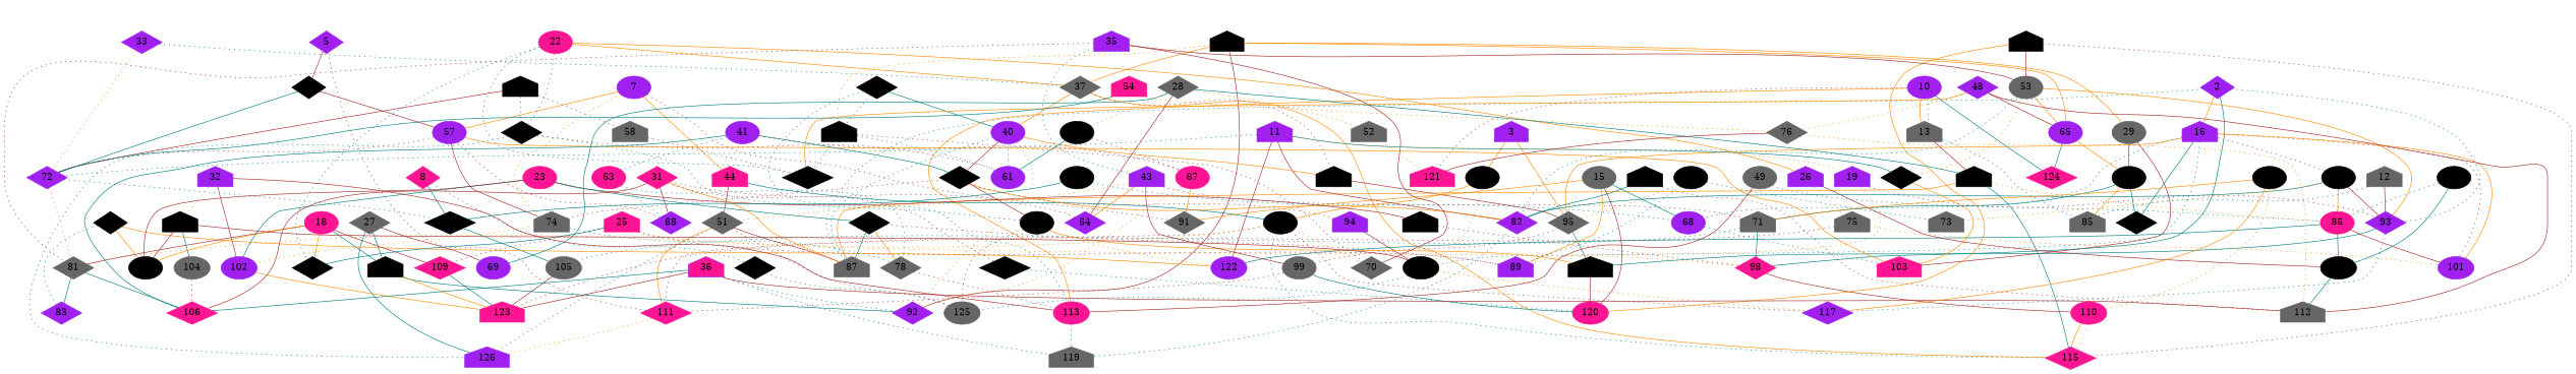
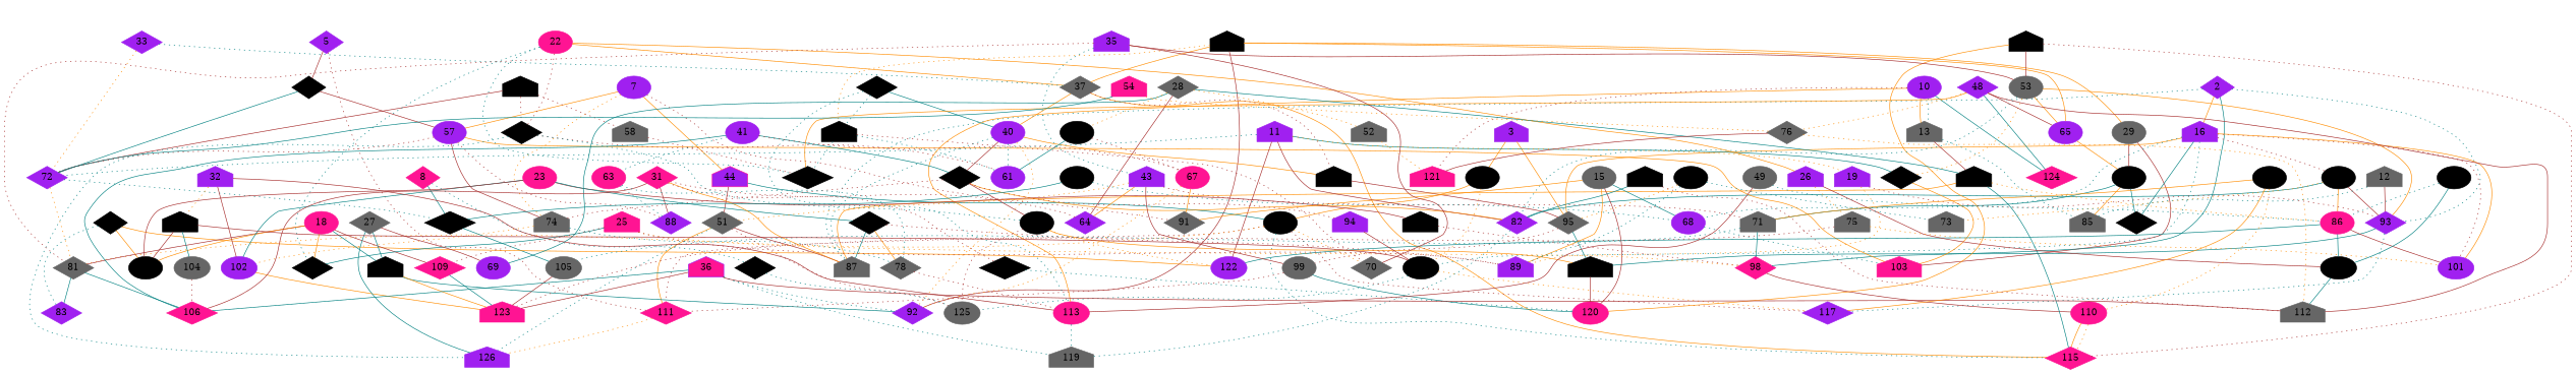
  graph {
    node [color=black shape=diamond style=filled]
    edge [color=teal style=solid]
    1 [shape=house]
    20 [shape=house]
    29 [color=gray40 shape=ellipse]
    37 [color=gray40]
    65 [color=purple shape=ellipse]
    92 [color=purple]
    61 [color=purple shape=ellipse]
    70 [color=gray40]
    108
    66 [shape=ellipse]
    103 [color=deeppink shape=house]
    115 [color=deeppink]
    40 [color=purple shape=ellipse]
    84 [shape=house]
    124 [color=deeppink]
    2 [color=purple]
    16 [color=purple shape=house]
    87 [color=gray40 shape=house]
    93 [color=purple]
    98 [color=deeppink]
    95 [color=gray40]
    68 [color=purple shape=ellipse]
    34 [shape=ellipse]
    90
    101 [color=purple shape=ellipse]
    116 [shape=ellipse]
    117 [color=purple]
    114 [shape=house]
    110 [color=deeppink shape=ellipse]
    3 [color=purple shape=house]
    17 [shape=ellipse]
    45 [shape=ellipse]
    99 [color=gray40 shape=ellipse]
    4 [shape=house]
    53 [color=gray40 shape=ellipse]
    120 [color=deeppink shape=ellipse]
    82 [color=purple]
    96
    5 [color=purple]
    6
    111 [color=deeppink]
    57 [color=purple shape=ellipse]
    72 [color=purple]
    126 [color=purple shape=house]
    74 [color=gray40 shape=house]
    88 [color=purple]
    100
    81 [color=gray40]
    7 [color=purple shape=ellipse]
-   44 [color=deeppink shape=house]
+   44 [color=deeppink shape=house fillcolor=purple]
    91 [color=gray40]
    51 [color=gray40]
    102 [color=purple shape=ellipse]
    78 [color=gray40]
    8 [color=deeppink]
    24
    125 [color=gray40 shape=ellipse]
    105 [color=gray40 shape=ellipse]
    83 [color=purple]
    9
    97 [shape=ellipse]
    122 [color=purple shape=ellipse]
    10 [color=purple shape=ellipse]
    13 [color=gray40 shape=house]
    113 [color=deeppink shape=ellipse]
    121 [color=deeppink shape=house]
    85 [color=gray40 shape=house]
    79 [shape=house]
    119 [color=gray40 shape=house]
    11 [color=purple shape=house]
    19 [color=purple shape=house]
    89 [color=purple shape=house]
    12 [color=gray40 shape=house]
    86 [color=deeppink shape=ellipse]
    14
    56
    15 [color=gray40 shape=ellipse]
    73 [color=gray40 shape=house]
    18 [color=deeppink shape=ellipse]
    39
    62 [shape=house]
    109 [color=deeppink]
    123 [color=deeppink shape=house]
    106 [color=deeppink]
    21 [shape=house]
    46
    58 [color=gray40 shape=house]
    77 [shape=ellipse]
    22 [color=deeppink shape=ellipse]
    26 [color=purple shape=house]
    75 [color=gray40 shape=house]
    107 [shape=ellipse]
    23 [color=deeppink shape=ellipse]
    30 [shape=house]
    60
    25 [color=deeppink shape=house]
    112 [color=gray40 shape=house]
    27 [color=gray40]
    69 [color=purple shape=ellipse]
    28 [color=gray40]
    38 [shape=ellipse]
    52 [color=gray40 shape=house]
    64 [color=purple]
    67 [color=deeppink shape=ellipse]
    71 [color=gray40 shape=house]
    31 [color=deeppink]
    118
    32 [color=purple shape=house]
    59 [shape=house]
    104 [color=gray40 shape=ellipse]
    33 [color=purple]
    35 [color=purple shape=house]
    43 [color=purple shape=house]
    36 [color=purple fillcolor=deeppink shape=house]
    94 [color=purple shape=house]
    41 [color=purple shape=ellipse]
    63 [color=deeppink shape=ellipse]
    42 [shape=ellipse]
    47 [shape=ellipse]
    48 [color=purple]
    76 [color=gray40]
    49 [color=gray40 shape=ellipse]
    50 [shape=ellipse]
    54 [color=deeppink shape=house]
    55 [shape=ellipse]
    80 [shape=house]
    1 -- 20 [color=darkorange style=dotted]
    1 -- 29 [color=darkorange]
    1 -- 37 [color=darkorange]
    1 -- 65 [color=darkorange]
    1 -- 92 [color=brown]
    20 -- 61 [style=dotted]
    20 -- 70 [color=brown style=dotted]
    20 -- 108 [style=dotted]
    29 -- 66 [color=brown]
    29 -- 103 [color=brown]
    37 -- 115 [color=darkorange]
    37 -- 40 [color=darkorange]
    37 -- 84 [color=brown style=dotted]
    65 -- 66 [color=darkorange]
-   65 -- 124
+   48 -- 124
    66 -- 90
    66 -- 85 [color=darkorange]
    66 -- 71
    40 -- 92 [color=darkorange style=dotted]
    40 -- 61 [style=dotted]
    40 -- 84 [color=darkorange]
    40 -- 87 [style=dotted]
    40 -- 56 [color=brown]
    84 -- 95 [color=brown]
    2 -- 16 [color=darkorange]
    2 -- 87 [style=dotted]
    2 -- 93 [style=dotted]
    2 -- 98
    16 -- 95 [color=darkorange]
    16 -- 68 [style=dotted]
    16 -- 34 [color=brown style=dotted]
    16 -- 90
    16 -- 101 [color=brown style=dotted]
    16 -- 101 [color=darkorange]
    16 -- 116 [style=dotted]
    93 -- 117 [style=dotted]
    93 -- 114
    98 -- 110 [color=brown]
    95 -- 114
    95 -- 99 [color=brown style=dotted]
    68 -- 103 [style=dotted]
    34 -- 93 [color=brown]
    34 -- 82
    34 -- 86 [color=darkorange]
    34 -- 73 [color=darkorange style=dotted]
    116 -- 117 [color=darkorange style=dotted]
    116 -- 125 [style=dotted]
    114 -- 120 [color=brown]
    110 -- 115 [color=darkorange]
    110 -- 115 [color=darkorange style=dotted]
    3 -- 95 [color=darkorange]
    3 -- 17 [color=darkorange]
    17 -- 116 [color=darkorange style=dotted]
    17 -- 45 [color=darkorange]
    45 -- 70 [color=darkorange style=dotted]
    45 -- 115 [style=dotted]
    45 -- 117 [color=brown style=dotted]
    45 -- 111 [color=brown style=dotted]
    45 -- 81 [color=darkorange style=dotted]
    99 -- 120
    99 -- 111 [color=brown style=dotted]
    4 -- 115 [color=brown style=dotted]
    4 -- 53 [color=brown]
    4 -- 120 [color=darkorange]
    53 -- 65 [color=darkorange]
    53 -- 93 [color=darkorange]
    53 -- 82 [style=dotted]
    53 -- 96 [color=darkorange style=dotted]
    82 -- 119 [style=dotted]
    96 -- 103 [color=darkorange]
    5 -- 6 [color=brown]
    5 -- 111 [color=brown style=dotted]
    6 -- 57 [color=brown]
    6 -- 72
    111 -- 126 [color=darkorange style=dotted]
    57 -- 103 [color=darkorange]
    57 -- 72 [color=brown style=dotted]
    57 -- 74 [color=brown]
    57 -- 88 [color=brown style=dotted]
    72 -- 100 [style=dotted]
    72 -- 81 [color=darkorange style=dotted]
    74 -- 102 [color=darkorange style=dotted]
    74 -- 78 [style=dotted]
    100 -- 105
    81 -- 83
    81 -- 106
    7 -- 57 [color=darkorange]
    7 -- 74 [color=darkorange style=dotted]
    7 -- 44 [color=darkorange]
    7 -- 91 [color=brown style=dotted]
    44 -- 45
    44 -- 51 [color=brown]
    51 -- 87 [color=brown]
    51 -- 111 [color=darkorange]
    51 -- 126 [style=dotted]
    51 -- 125 [color=brown style=dotted]
    102 -- 123 [color=darkorange]
    78 -- 113 [color=brown style=dotted]
    8 -- 100
    8 -- 24 [style=dotted]
    24 -- 125 [style=dotted]
    105 -- 123 [color=brown]
    9 -- 83 [style=dotted]
    9 -- 97 [color=darkorange]
    9 -- 122 [color=darkorange]
    10 -- 124
    10 -- 13 [color=darkorange]
    10 -- 13 [style=dotted]
    10 -- 113 [color=darkorange]
    10 -- 121 [color=brown style=dotted]
    13 -- 85 [style=dotted]
    13 -- 79 [color=brown]
    113 -- 119 [style=dotted]
    79 -- 115
    79 -- 87 [color=darkorange]
    79 -- 86 [color=darkorange style=dotted]
    11 -- 82 [color=brown]
    11 -- 96
    11 -- 72 [style=dotted]
    11 -- 122 [color=brown]
    11 -- 19 [color=darkorange style=dotted]
    19 -- 93 [color=brown style=dotted]
    19 -- 89 [color=darkorange style=dotted]
    12 -- 93 [color=brown]
    12 -- 85 [style=dotted]
    86 -- 101 [color=brown]
    86 -- 122
    86 -- 107
    14 -- 20 [style=dotted]
    14 -- 40
    14 -- 113 [style=dotted]
    56 -- 82 [color=darkorange]
    56 -- 74 [color=brown style=dotted]
    56 -- 77 [color=brown]
    56 -- 94 [color=brown style=dotted]
    15 -- 68
    15 -- 120 [color=brown]
    15 -- 91 [color=darkorange]
    15 -- 89 [color=darkorange]
    18 -- 81 [color=brown]
    18 -- 97 [color=darkorange]
    18 -- 39 [color=darkorange]
    18 -- 62
    18 -- 109 [color=brown]
    62 -- 92
    62 -- 123 [color=darkorange]
    109 -- 123
    21 -- 72 [color=brown]
    21 -- 46 [color=brown style=dotted]
    21 -- 58 [color=brown style=dotted]
    46 -- 61 [color=brown style=dotted]
    46 -- 126 [style=dotted]
    46 -- 77 [style=dotted]
    58 -- 108 [color=brown style=dotted]
    77 -- 114 [color=darkorange]
    77 -- 125 [color=brown style=dotted]
    77 -- 122 [color=darkorange style=dotted]
    22 -- 37 [color=darkorange]
    22 -- 108 [style=dotted]
    22 -- 39 [style=dotted]
    22 -- 46 [color=brown style=dotted]
    22 -- 26 [color=darkorange]
    26 -- 75 [color=darkorange style=dotted]
    26 -- 107 [color=brown]
    75 -- 101 [color=darkorange style=dotted]
    75 -- 123 [color=brown style=dotted]
    107 -- 112
    23 -- 102
    23 -- 97 [color=brown]
    23 -- 30 [color=brown]
    23 -- 60
    30 -- 98 [color=brown style=dotted]
    60 -- 87
    60 -- 78 [color=darkorange]
    60 -- 89 [color=brown style=dotted]
    25 -- 98 [color=darkorange style=dotted]
    25 -- 89 [color=brown style=dotted]
    25 -- 39
    25 -- 109 [color=brown style=dotted]
    27 -- 126
    27 -- 62
    27 -- 69 [color=brown]
    28 -- 79
    28 -- 69
    28 -- 38 [color=darkorange style=dotted]
    28 -- 52 [color=darkorange style=dotted]
    28 -- 64 [color=brown]
    38 -- 61
    38 -- 67 [color=brown style=dotted]
    52 -- 121 [color=darkorange style=dotted]
    67 -- 92 [color=darkorange style=dotted]
    67 -- 91 [color=darkorange]
    71 -- 98
    71 -- 105 [style=dotted]
    31 -- 87 [color=darkorange]
    31 -- 88 [color=brown]
    31 -- 106 [color=brown]
    31 -- 64 [color=brown style=dotted]
    31 -- 118 [color=brown style=dotted]
    118 -- 120 [style=dotted]
    32 -- 102 [color=brown]
    32 -- 113 [color=brown]
    32 -- 59 [color=darkorange style=dotted]
    59 -- 116 [color=brown]
    59 -- 97 [color=brown]
    59 -- 104
    104 -- 106 [color=brown style=dotted]
    33 -- 37 [style=dotted]
    33 -- 72 [color=darkorange style=dotted]
    35 -- 70 [color=brown]
    35 -- 53 [color=brown]
    35 -- 81 [color=brown style=dotted]
    35 -- 43 [style=dotted]
    43 -- 99 [color=brown]
    43 -- 51 [color=darkorange style=dotted]
    43 -- 64 [color=darkorange]
    43 -- 71 [color=brown style=dotted]
    36 -- 92 [style=dotted]
    36 -- 119 [style=dotted]
    36 -- 123 [color=brown]
    36 -- 106
    36 -- 112 [color=brown]
    94 -- 116 [color=brown]
    41 -- 56
    41 -- 106
    41 -- 67 [color=brown style=dotted]
    41 -- 63 [style=dotted]
    63 -- 88 [style=dotted]
    63 -- 78 [style=dotted]
    42 -- 68 [style=dotted]
    42 -- 100
    47 -- 86 [style=dotted]
    47 -- 107
    48 -- 65 [color=brown]
    48 -- 108 [color=darkorange]
    48 -- 112 [color=brown]
    48 -- 76 [color=darkorange style=dotted]
    76 -- 121 [color=brown]
    76 -- 112 [color=darkorange style=dotted]
    49 -- 113 [color=brown]
    49 -- 86 [style=dotted]
    50 -- 117 [color=darkorange]
    50 -- 110 [color=darkorange style=dotted]
    50 -- 71 [color=darkorange]
    54 -- 72
    54 -- 76 [color=darkorange style=dotted]
    55 -- 95 [color=darkorange style=dotted]
    55 -- 89 [style=dotted]
    55 -- 73 [style=dotted]
    80 -- 82
    80 -- 112 [color=brown style=dotted]
  }
